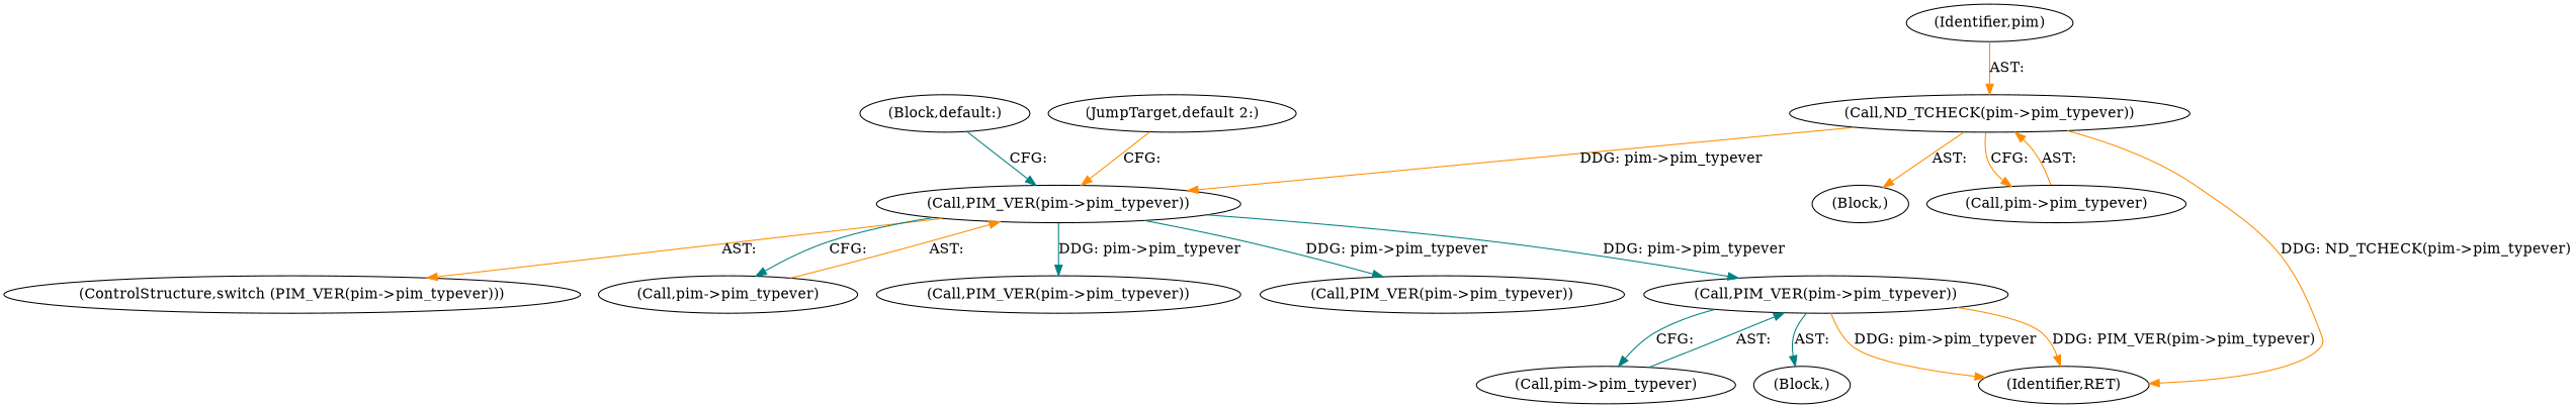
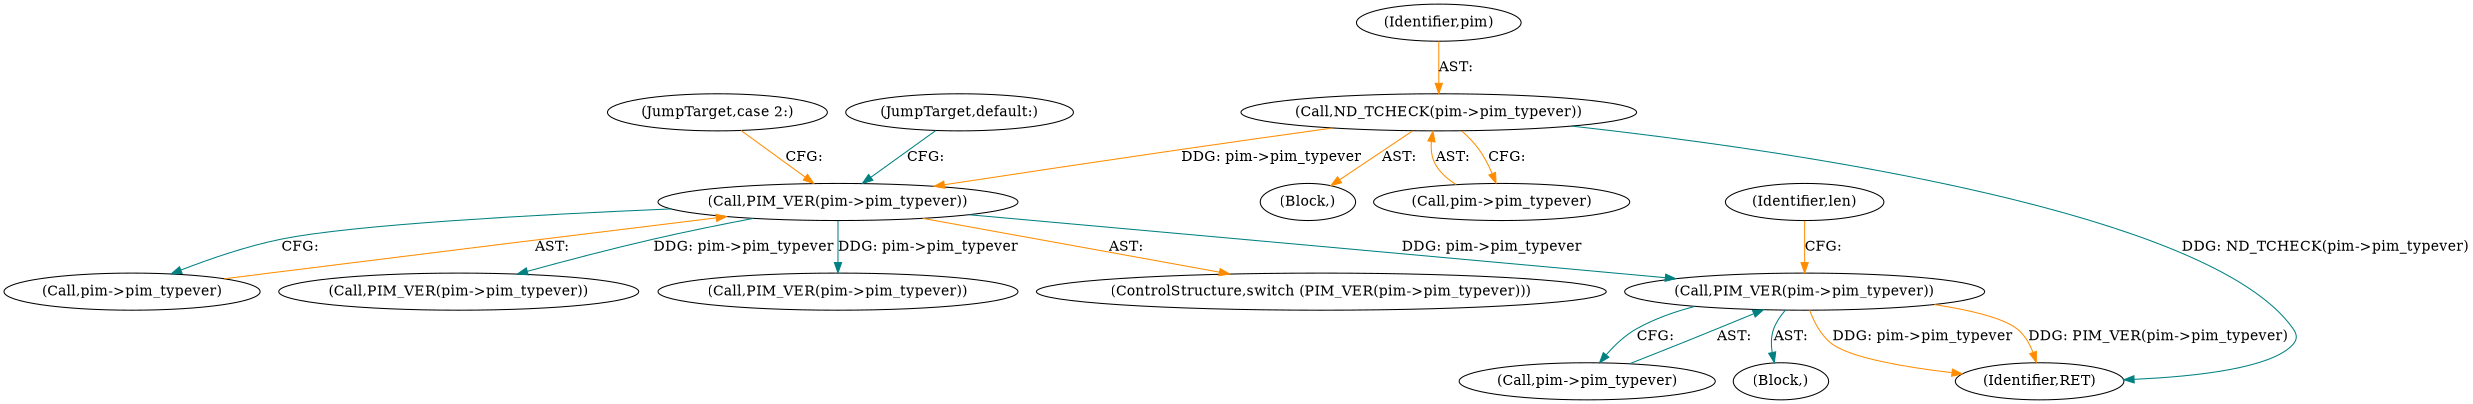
  digraph {
    edge [color=darkorange]
    n1 [label="(Call,PIM_VER(pim->pim_typever))"]
    n2 [label="(Identifier,RET)"]
    n3 [label="(Call,pim->pim_typever)"]
    n4 [label="(Block,)"]
    n5 [label="(Call,PIM_VER(pim->pim_typever))"]
    n6 [label="(ControlStructure,switch (PIM_VER(pim->pim_typever)))"]
    n7 [label="(Call,pim->pim_typever)"]
    n8 [label="(Call,PIM_VER(pim->pim_typever))"]
    n9 [label="(Call,PIM_VER(pim->pim_typever))"]
    n10 [label="(Call,ND_TCHECK(pim->pim_typever))"]
    n11 [label="(Block,)"]
    n12 [label="(Call,pim->pim_typever)"]
+   n13 [label="(Identifier,len)"]
    n14 [label="(Identifier,pim)"]
-   n15 [label="(Block,default:)"]
-   n16 [label="(JumpTarget,default 2:)"]
+   n15 [label="(JumpTarget,default:)"]
+   n16 [label="(JumpTarget,case 2:)"]
    n1 -> n2 [label="DDG: PIM_VER(pim->pim_typever)"]
    n1 -> n2 [label="DDG: pim->pim_typever"]
    n1 -> n3 [color=teal label="CFG: "]
    n1 -> n4 [color=teal label="AST: "]
    n3 -> n1 [color=teal label="AST: "]
    n5 -> n1 [color=teal label="DDG: pim->pim_typever"]
    n5 -> n6 [label="AST: "]
    n5 -> n7 [color=teal label="CFG: "]
    n5 -> n8 [color=teal label="DDG: pim->pim_typever"]
    n5 -> n9 [color=teal label="DDG: pim->pim_typever"]
    n7 -> n5 [label="AST: "]
-   n10 -> n2 [label="DDG: ND_TCHECK(pim->pim_typever)"]
+   n10 -> n2 [color=teal label="DDG: ND_TCHECK(pim->pim_typever)"]
    n10 -> n5 [label="DDG: pim->pim_typever"]
    n10 -> n11 [label="AST: "]
    n10 -> n12 [label="CFG: "]
    n12 -> n10 [label="AST: "]
+   n13 -> n1 [label="CFG: "]
    n14 -> n10 [label="AST: "]
    n15 -> n5 [color=teal label="CFG: "]
    n16 -> n5 [label="CFG: "]
  }
